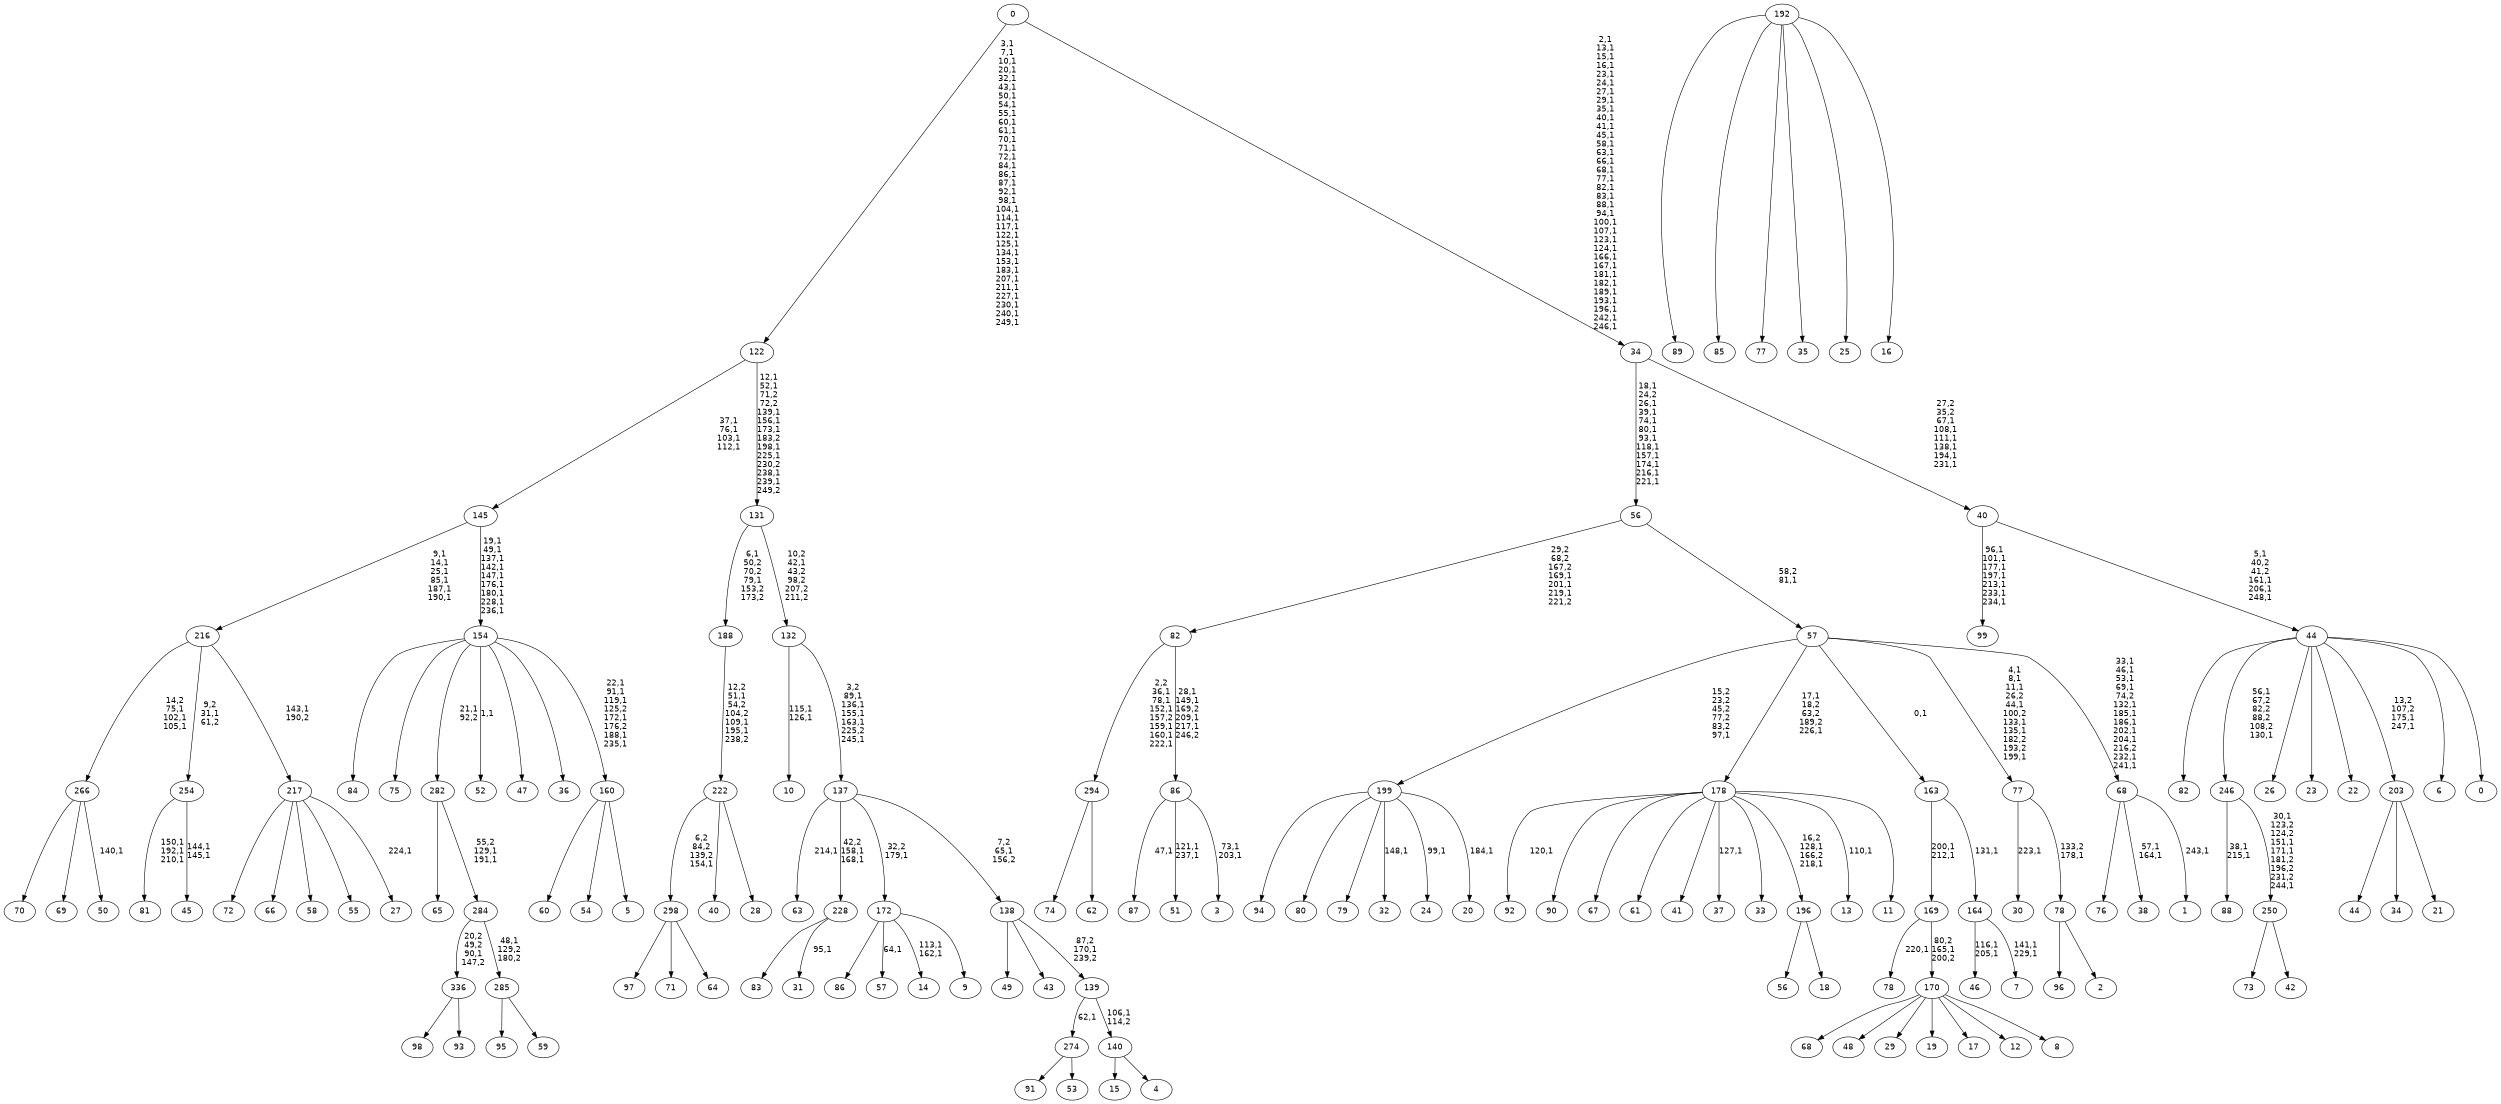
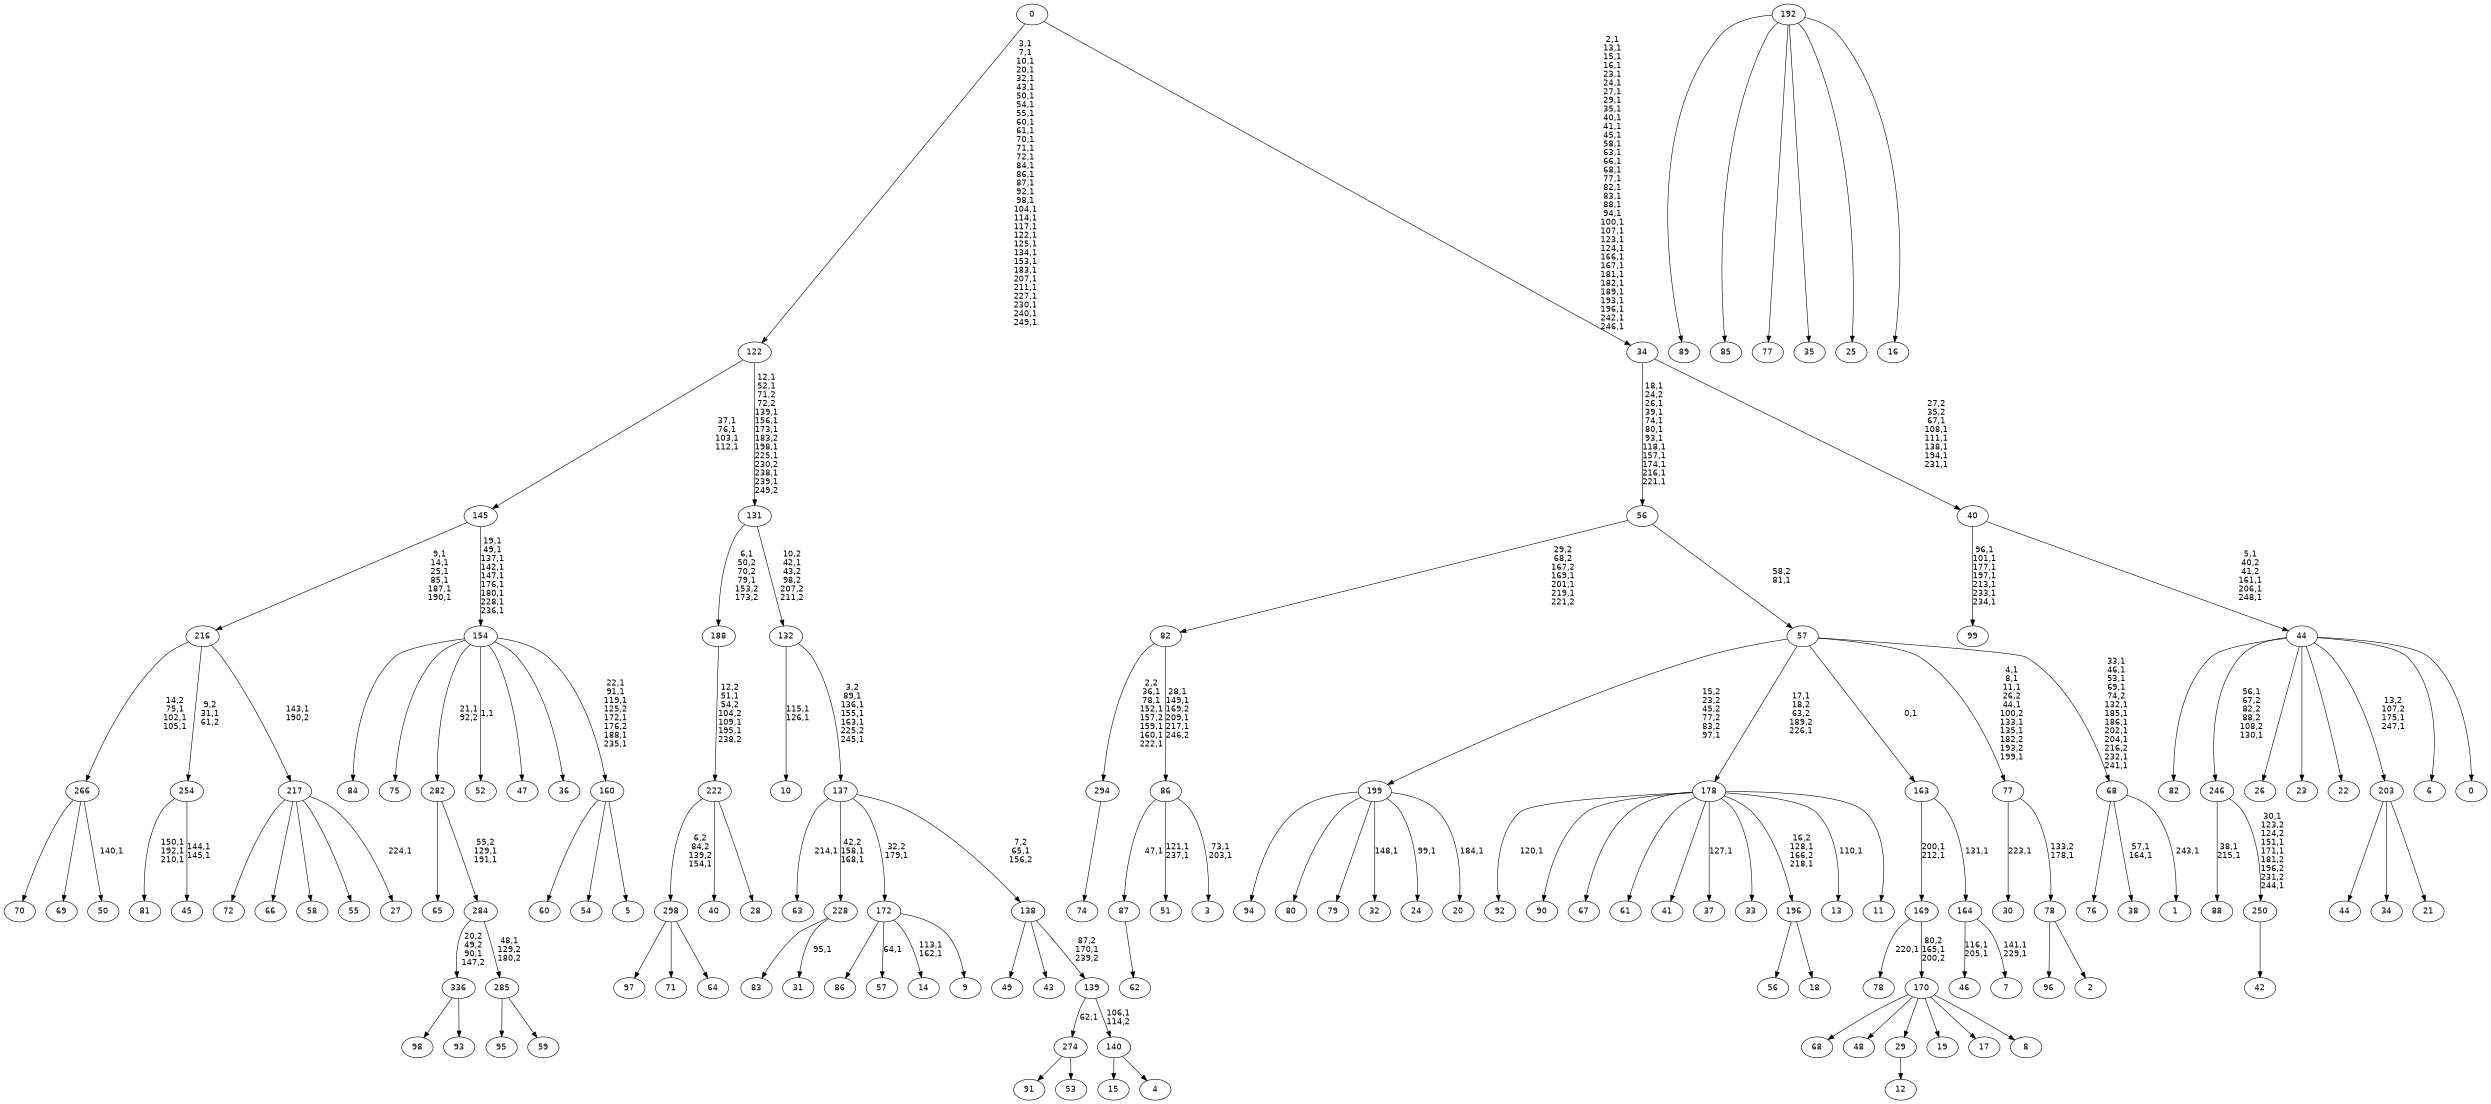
  digraph {
    fontname="DejaVu Sans"
    node [fontname="DejaVu Sans"]
    edge [fontname="DejaVu Sans"]
    n1 [label=99]
    n2 [label=98]
    n3 [label=97]
    n4 [label=96]
    n5 [label=95]
    n6 [label=94]
    n7 [label=93]
    336
    n9 [label=92]
    n10 [label=91]
    n11 [label=90]
    n12 [label=89]
    n13 [label=88]
    n14 [label=87]
    n15 [label=86]
    n16 [label=85]
    n17 [label=84]
    n18 [label=83]
    n19 [label=82]
    n20 [label=81]
    n21 [label=80]
    n22 [label=79]
    n23 [label=78]
    n24 [label=77]
    n25 [label=76]
    n26 [label=75]
    n27 [label=74]
-   n28 [label=73]
    n29 [label=72]
    n30 [label=71]
    n31 [label=70]
    n32 [label=69]
    n33 [label=68]
    n34 [label=67]
    n35 [label=66]
    n36 [label=65]
    n37 [label=64]
    298
    n39 [label=63]
    n40 [label=62]
    294
    n42 [label=61]
    n43 [label=60]
    n44 [label=59]
    285
    284
    282
    n48 [label=58]
    n49 [label=57]
    n50 [label=56]
    n51 [label=55]
    n52 [label=54]
    n53 [label=53]
    274
    n55 [label=52]
    n56 [label=51]
    n57 [label=50]
    266
    n59 [label=49]
    n60 [label=48]
    n61 [label=47]
    n62 [label=46]
    n63 [label=45]
    254
    n65 [label=44]
    n66 [label=43]
    n67 [label=42]
    250
    246
    n70 [label=41]
    n71 [label=40]
    n72 [label=38]
    n73 [label=37]
    n74 [label=36]
    n75 [label=35]
    n76 [label=34]
    n77 [label=33]
    n78 [label=32]
    n79 [label=31]
    228
    n81 [label=30]
    n82 [label=29]
    n83 [label=28]
    222
    n85 [label=27]
    217
    216
    n88 [label=26]
    n89 [label=25]
    n90 [label=24]
    n91 [label=23]
    n92 [label=22]
    n93 [label=21]
    203
    n95 [label=20]
    199
    n97 [label=19]
    n98 [label=18]
    196
    n100 [label=17]
    n101 [label=16]
    192
    188
    n104 [label=15]
    n105 [label=14]
    n106 [label=13]
    n107 [label=12]
    n108 [label=11]
    178
    n110 [label=10]
    n111 [label=9]
    172
    n113 [label=8]
    170
    169
    n116 [label=7]
    164
    163
    n119 [label=6]
    n120 [label=5]
    160
    154
    145
    n124 [label=4]
    140
    139
    138
    137
    132
    131
    122
    n132 [label=3]
    86
    82
    n135 [label=2]
    78
    77
    n138 [label=1]
    68
    57
    56
    n142 [label=0]
    44
    40
    34
    0
    336 -> n2
    336 -> n7
    298 -> n3
    298 -> n30
    298 -> n37
    294 -> n27
-   294 -> n40
+   n14 -> n40
    285 -> n5
    285 -> n44
    284 -> 336 [label="20,2\n49,2\n90,1\n147,2"]
    284 -> 285 [label="48,1\n129,2\n180,2"]
    282 -> n36
    282 -> 284 [label="55,2\n129,1\n191,1"]
    274 -> n10
    274 -> n53
    266 -> n31
    266 -> n32
    266 -> n57 [label="140,1"]
    254 -> n20 [label="150,1\n192,1\n210,1"]
    254 -> n63 [label="144,1\n145,1"]
-   250 -> n28
    250 -> n67
    246 -> n13 [label="38,1\n215,1"]
    246 -> 250 [label="30,1\n123,2\n124,2\n151,1\n171,1\n181,2\n196,2\n231,2\n244,1"]
    228 -> n18
    228 -> n79 [label="95,1"]
    222 -> 298 [label="6,2\n84,2\n139,2\n154,1"]
    222 -> n71
    222 -> n83
    217 -> n29
    217 -> n35
    217 -> n48
    217 -> n51
    217 -> n85 [label="224,1"]
    216 -> 266 [label="14,2\n75,1\n102,1\n105,1"]
    216 -> 254 [label="9,2\n31,1\n61,2"]
    216 -> 217 [label="143,1\n190,2"]
    203 -> n65
    203 -> n76
    203 -> n93
    199 -> n6
    199 -> n21
    199 -> n22
    199 -> n78 [label="148,1"]
    199 -> n90 [label="99,1"]
    199 -> n95 [label="184,1"]
    196 -> n50
    196 -> n98
    192 -> n12
    192 -> n16
    192 -> n24
    192 -> n75
    192 -> n89
    192 -> n101
    188 -> 222 [label="12,2\n51,1\n54,2\n104,2\n109,1\n195,1\n238,2"]
    178 -> n9 [label="120,1"]
    178 -> n11
    178 -> n34
    178 -> n42
    178 -> n70
    178 -> n73 [label="127,1"]
    178 -> n77
    178 -> 196 [label="16,2\n128,1\n166,2\n218,1"]
    178 -> n106 [label="110,1"]
    178 -> n108
    172 -> n15
    172 -> n49 [label="64,1"]
    172 -> n105 [label="113,1\n162,1"]
    172 -> n111
    170 -> n33
    170 -> n60
    170 -> n82
    170 -> n97
    170 -> n100
-   170 -> n107
+   n82 -> n107
    170 -> n113
    169 -> n23 [label="220,1"]
    169 -> 170 [label="80,2\n165,1\n200,2"]
    164 -> n62 [label="116,1\n205,1"]
    164 -> n116 [label="141,1\n229,1"]
    163 -> 169 [label="200,1\n212,1"]
    163 -> 164 [label="131,1"]
    160 -> n43
    160 -> n52
    160 -> n120
    154 -> n17
    154 -> n26
    154 -> 282 [label="21,1\n92,2"]
    154 -> n55 [label="1,1"]
    154 -> n61
    154 -> n74
    154 -> 160 [label="22,1\n91,1\n119,1\n125,2\n172,1\n176,2\n188,1\n235,1"]
    145 -> 216 [label="9,1\n14,1\n25,1\n85,1\n187,1\n190,1"]
    145 -> 154 [label="19,1\n49,1\n137,1\n142,1\n147,1\n176,1\n180,1\n228,1\n236,1"]
    140 -> n104
    140 -> n124
    139 -> 274 [label="62,1"]
    139 -> 140 [label="106,1\n114,2"]
    138 -> n59
    138 -> n66
    138 -> 139 [label="87,2\n170,1\n239,2"]
    137 -> n39 [label="214,1"]
    137 -> 228 [label="42,2\n158,1\n168,1"]
    137 -> 172 [label="32,2\n179,1"]
    137 -> 138 [label="7,2\n65,1\n156,2"]
    132 -> n110 [label="115,1\n126,1"]
    132 -> 137 [label="3,2\n89,1\n136,1\n155,1\n163,1\n225,2\n245,1"]
    131 -> 188 [label="6,1\n50,2\n70,2\n79,1\n153,2\n173,2"]
    131 -> 132 [label="10,2\n42,1\n43,2\n98,2\n207,2\n211,2"]
    122 -> 145 [label="37,1\n76,1\n103,1\n112,1"]
    122 -> 131 [label="12,1\n52,1\n71,2\n72,2\n139,1\n156,1\n173,1\n183,2\n198,1\n225,1\n230,2\n238,1\n239,1\n249,2"]
    86 -> n14 [label="47,1"]
    86 -> n56 [label="121,1\n237,1"]
    86 -> n132 [label="73,1\n203,1"]
    82 -> 294 [label="2,2\n36,1\n78,1\n152,1\n157,2\n159,1\n160,1\n222,1"]
    82 -> 86 [label="28,1\n149,1\n169,2\n209,1\n217,1\n246,2"]
    78 -> n4
    78 -> n135
    77 -> n81 [label="223,1"]
    77 -> 78 [label="133,2\n178,1"]
    68 -> n25
    68 -> n72 [label="57,1\n164,1"]
    68 -> n138 [label="243,1"]
    57 -> 199 [label="15,2\n23,2\n45,2\n77,2\n83,2\n97,1"]
    57 -> 178 [label="17,1\n18,2\n63,2\n189,2\n226,1"]
    57 -> 163 [label="0,1"]
    57 -> 77 [label="4,1\n8,1\n11,1\n26,2\n44,1\n100,2\n133,1\n135,1\n182,2\n193,2\n199,1"]
    57 -> 68 [label="33,1\n46,1\n53,1\n69,1\n74,2\n132,1\n185,1\n186,1\n202,1\n204,1\n216,2\n232,1\n241,1"]
    56 -> 82 [label="29,2\n68,2\n167,2\n169,1\n201,1\n219,1\n221,2"]
    56 -> 57 [label="58,2\n81,1"]
    44 -> n19
    44 -> 246 [label="56,1\n67,2\n82,2\n88,2\n108,2\n130,1"]
    44 -> n88
    44 -> n91
    44 -> n92
    44 -> 203 [label="13,2\n107,2\n175,1\n247,1"]
    44 -> n119
    44 -> n142
    40 -> n1 [label="96,1\n101,1\n177,1\n197,1\n213,1\n233,1\n234,1"]
    40 -> 44 [label="5,1\n40,2\n41,2\n161,1\n206,1\n248,1"]
    34 -> 56 [label="18,1\n24,2\n26,1\n39,1\n74,1\n80,1\n93,1\n118,1\n157,1\n174,1\n216,1\n221,1"]
    34 -> 40 [label="27,2\n35,2\n67,1\n108,1\n111,1\n138,1\n194,1\n231,1"]
    0 -> 122 [label="3,1\n7,1\n10,1\n20,1\n32,1\n43,1\n50,1\n54,1\n55,1\n60,1\n61,1\n70,1\n71,1\n72,1\n84,1\n86,1\n87,1\n92,1\n98,1\n104,1\n114,1\n117,1\n122,1\n125,1\n134,1\n153,1\n183,1\n207,1\n211,1\n227,1\n230,1\n240,1\n249,1"]
    0 -> 34 [label="2,1\n13,1\n15,1\n16,1\n23,1\n24,1\n27,1\n29,1\n35,1\n40,1\n41,1\n45,1\n58,1\n63,1\n66,1\n68,1\n77,1\n82,1\n83,1\n88,1\n94,1\n100,1\n107,1\n123,1\n124,1\n166,1\n167,1\n181,1\n182,1\n189,1\n193,1\n196,1\n242,1\n246,1"]
  }
